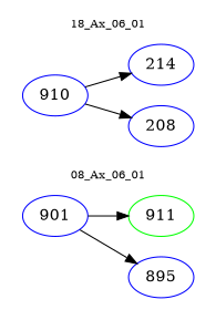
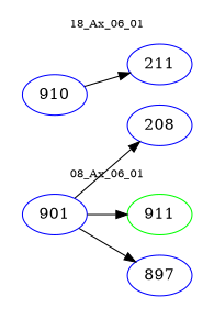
  digraph {
    rankdir=LR
    node [color=blue]
    edge [color=black]
    n1 [label=910]
    n2 [label=208]
-   n3 [label=214]
+   n3 [label=211]
    n4 [label=901]
-   n5 [label=895]
+   n5 [label=897]
    n6 [color=green label=911]
    subgraph cluster_1 {
      color=white
      fontsize=10
      label="18_Ax_06_01"
      n1
      n2
      n3
    }
    subgraph cluster_2 {
      color=white
      fontsize=10
      label="08_Ax_06_01"
      n4
      n5
      n6
    }
-   n1 -> n2
+   n4 -> n2
    n1 -> n3
    n4 -> n5
    n4 -> n6
  }
